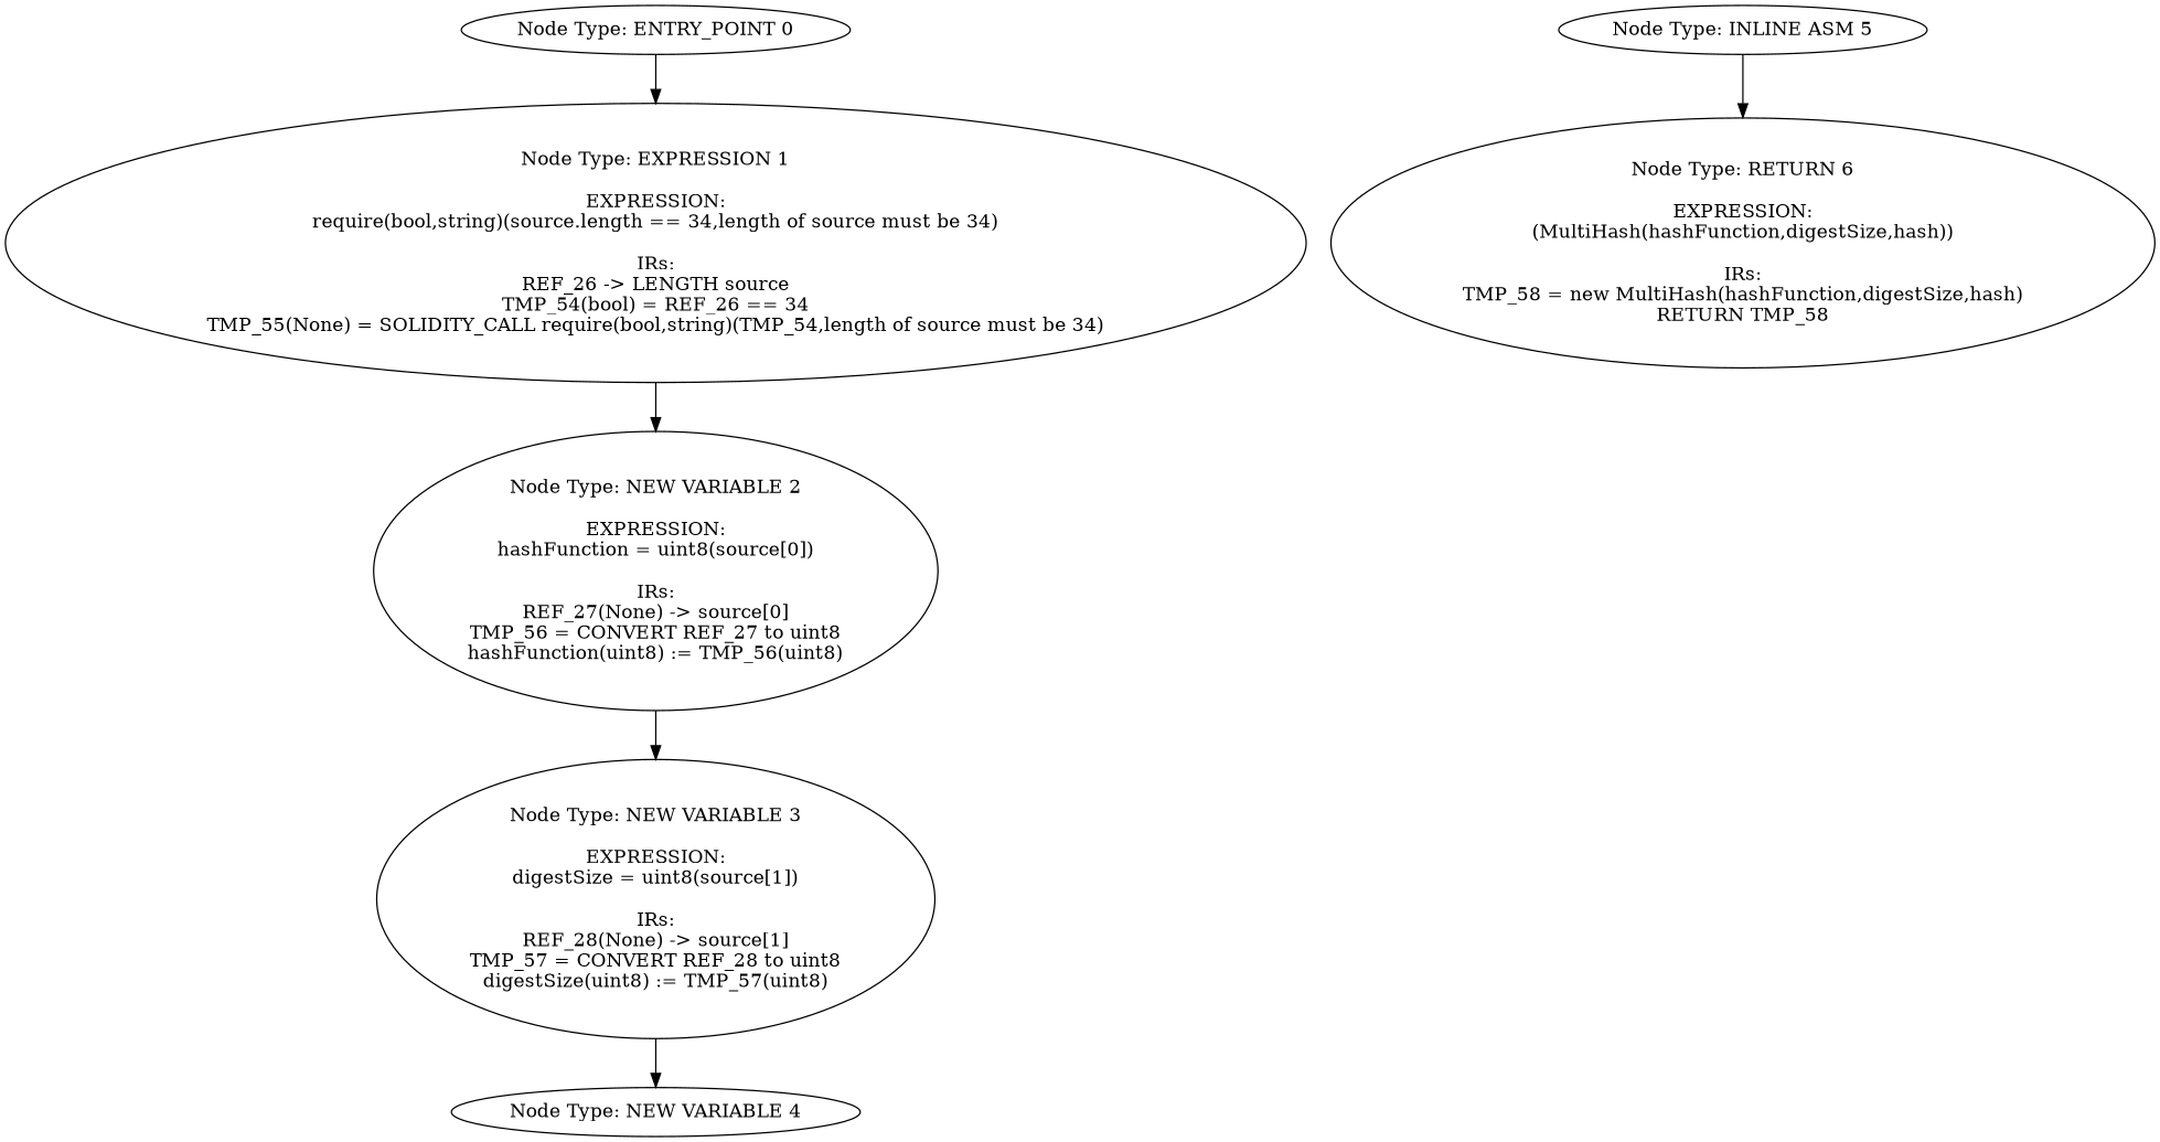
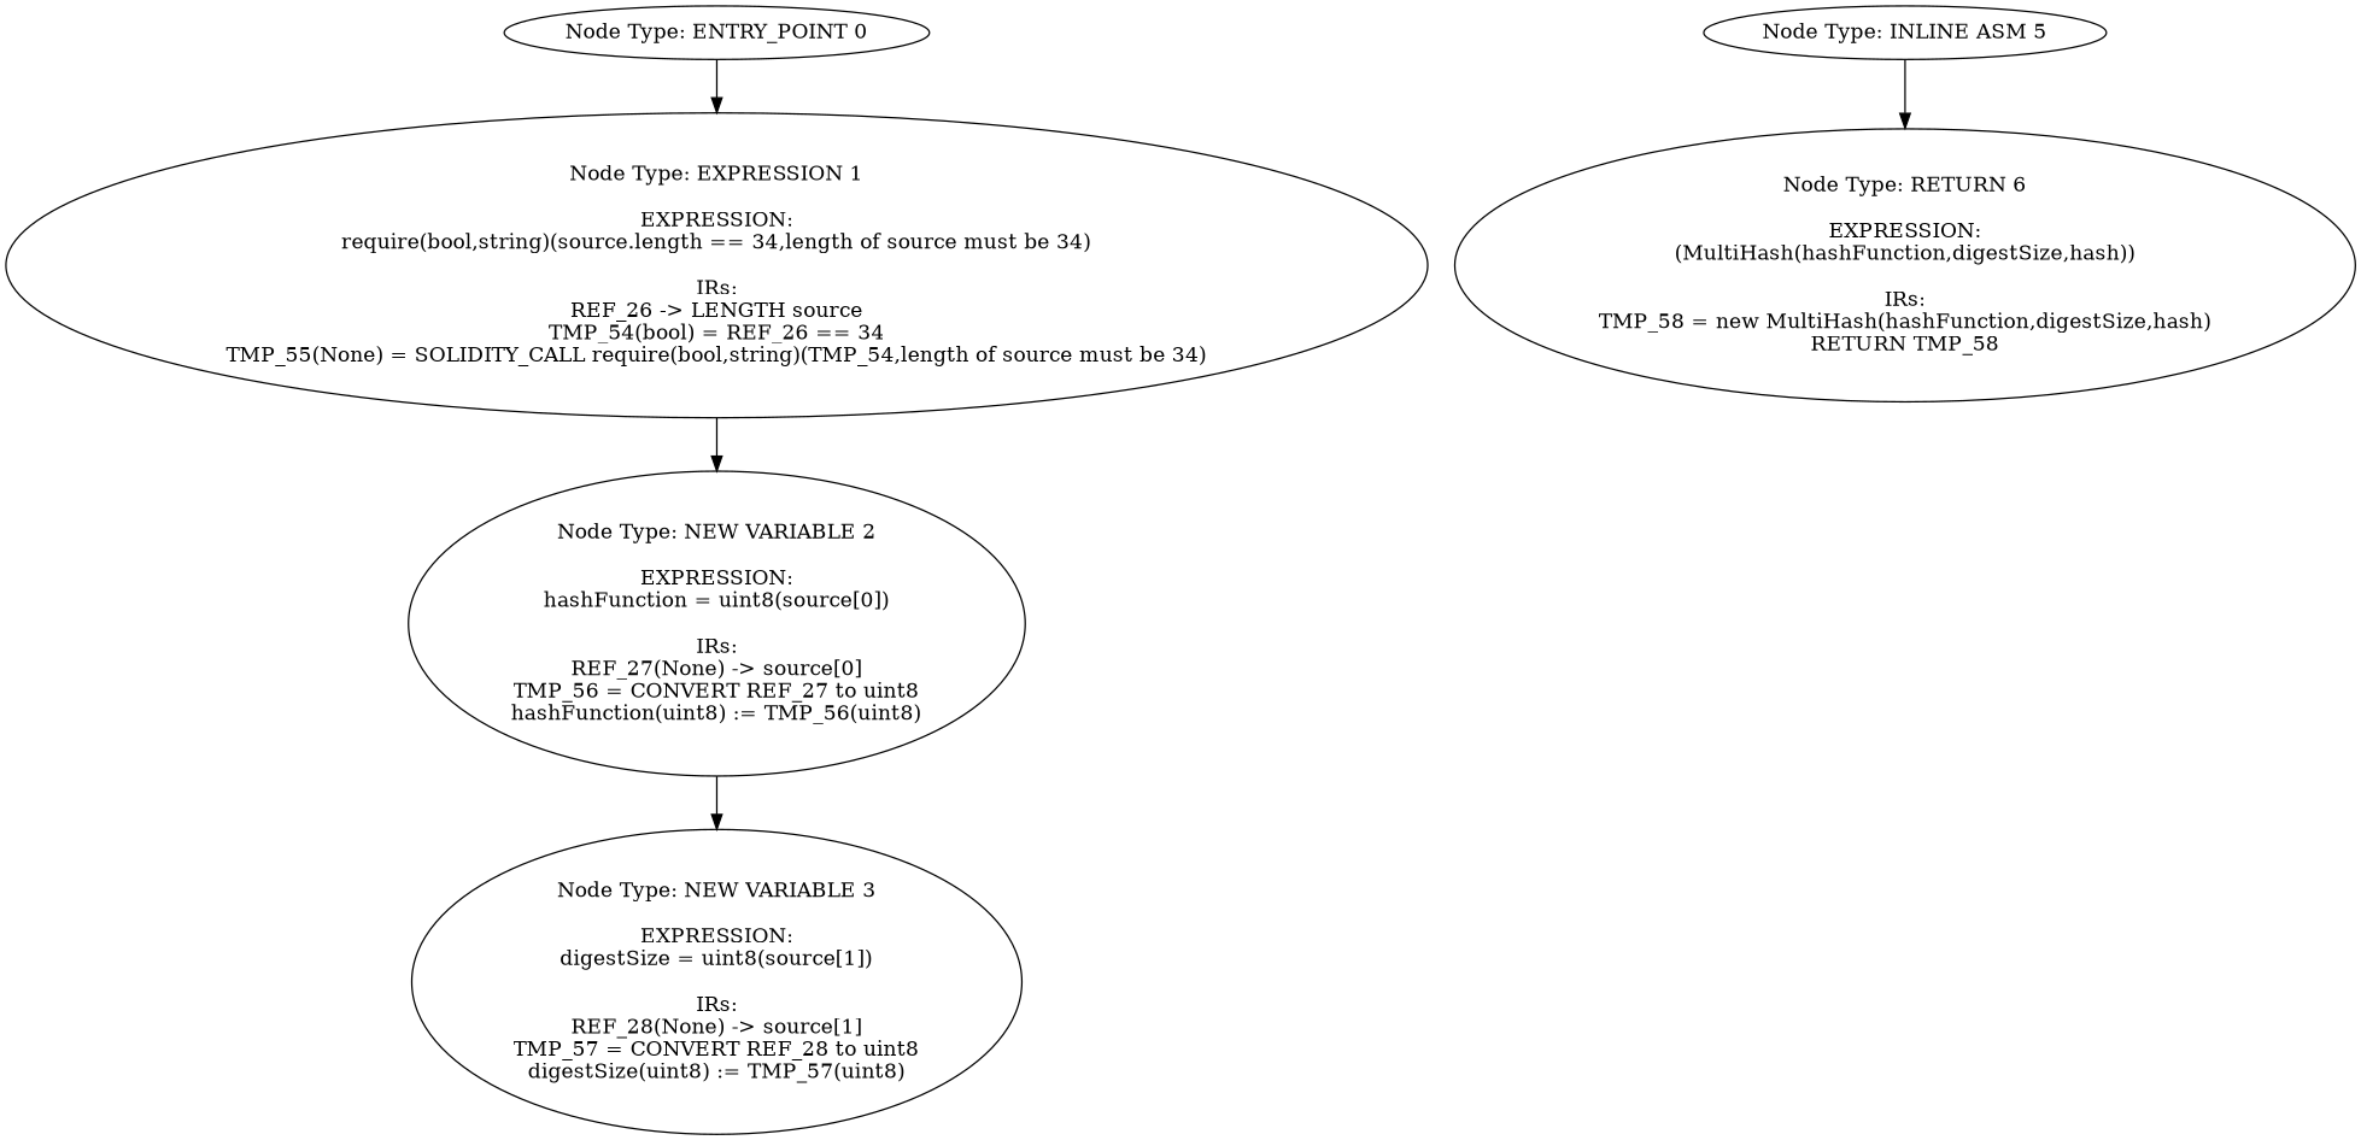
  digraph {
    n1 [label="Node Type: ENTRY_POINT 0\n"]
    n2 [label="Node Type: EXPRESSION 1\n\nEXPRESSION:\nrequire(bool,string)(source.length == 34,length of source must be 34)\n\nIRs:\nREF_26 -> LENGTH source\nTMP_54(bool) = REF_26 == 34\nTMP_55(None) = SOLIDITY_CALL require(bool,string)(TMP_54,length of source must be 34)"]
    n3 [label="Node Type: NEW VARIABLE 2\n\nEXPRESSION:\nhashFunction = uint8(source[0])\n\nIRs:\nREF_27(None) -> source[0]\nTMP_56 = CONVERT REF_27 to uint8\nhashFunction(uint8) := TMP_56(uint8)"]
    n4 [label="Node Type: NEW VARIABLE 3\n\nEXPRESSION:\ndigestSize = uint8(source[1])\n\nIRs:\nREF_28(None) -> source[1]\nTMP_57 = CONVERT REF_28 to uint8\ndigestSize(uint8) := TMP_57(uint8)"]
-   n5 [label="Node Type: NEW VARIABLE 4\n"]
    n6 [label="Node Type: INLINE ASM 5\n"]
    n7 [label="Node Type: RETURN 6\n\nEXPRESSION:\n(MultiHash(hashFunction,digestSize,hash))\n\nIRs:\nTMP_58 = new MultiHash(hashFunction,digestSize,hash)\nRETURN TMP_58"]
    n1 -> n2
    n2 -> n3
    n3 -> n4
-   n4 -> n5
    n6 -> n7
  }
